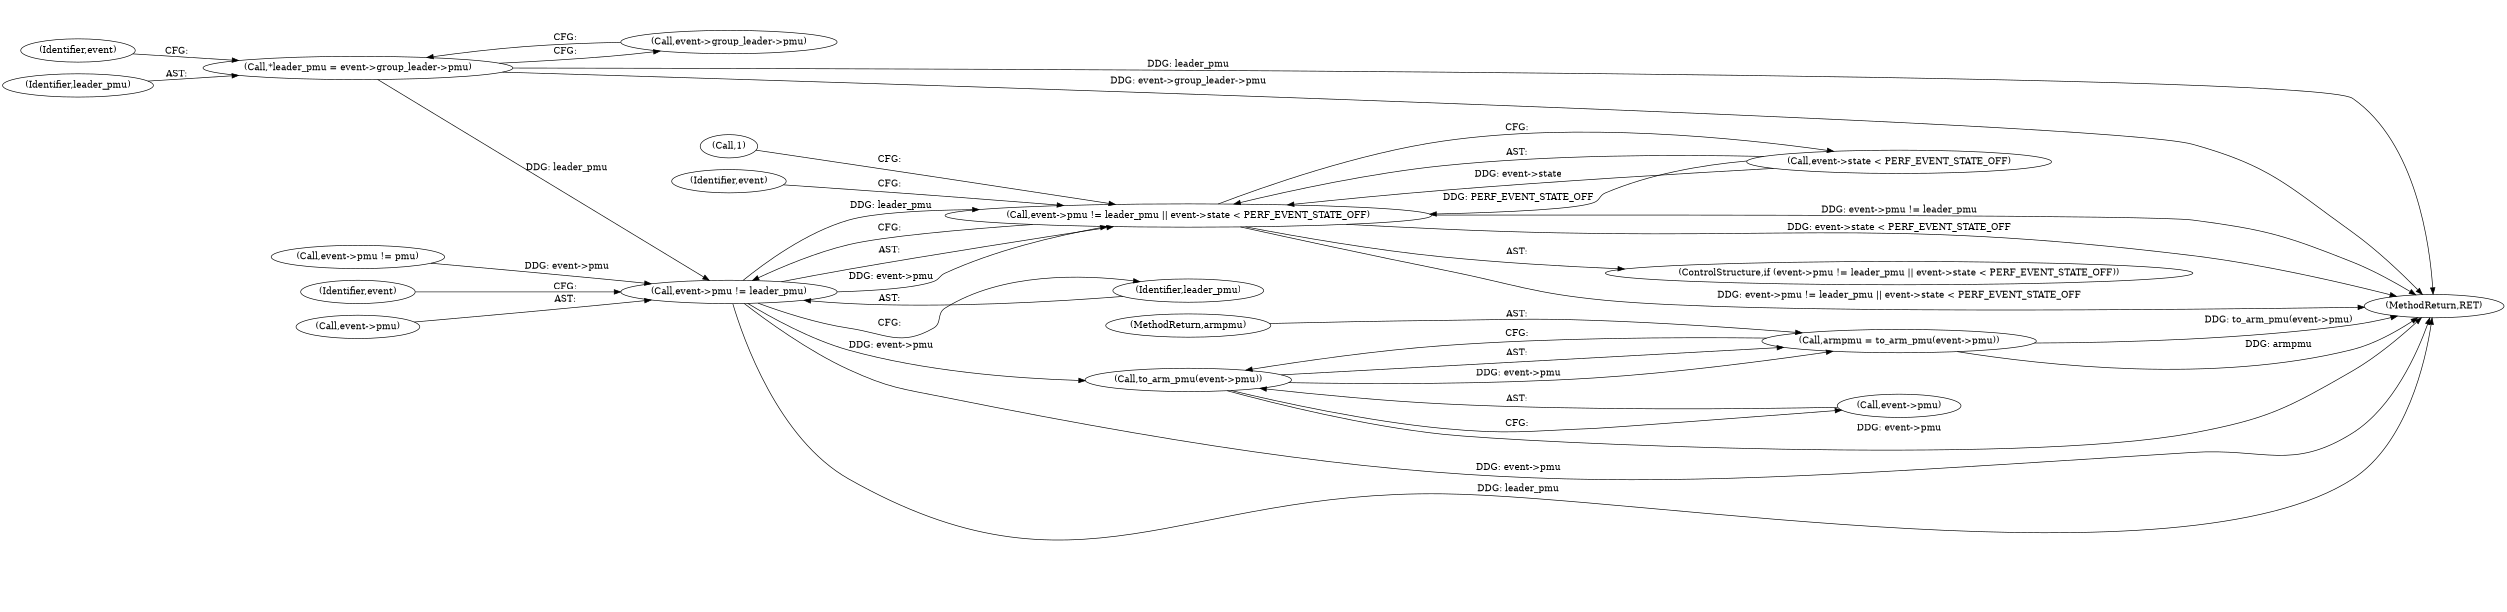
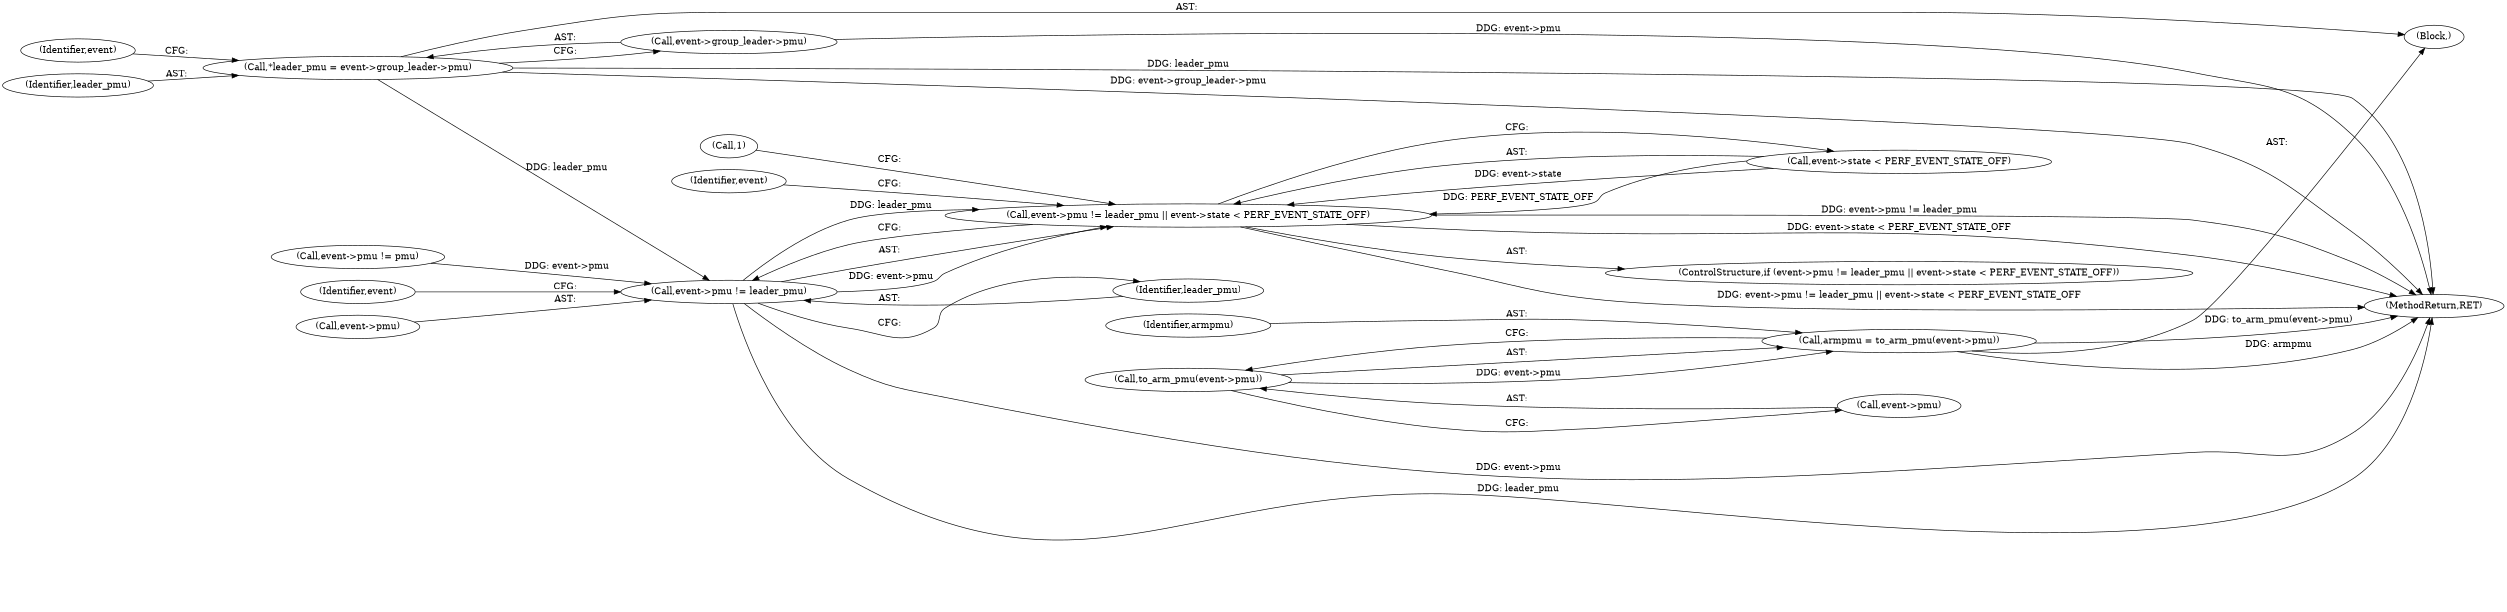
  digraph {
    rankdir=LR
    n1 [label="(Call,*leader_pmu = event->group_leader->pmu)"]
    n2 [label="(Call,event->pmu != leader_pmu)"]
    n3 [label="(MethodReturn,RET)"]
    n4 [label="(Call,event->group_leader->pmu)"]
+   n5 [label="(Block,)"]
    n6 [label="(Call,event->pmu != leader_pmu || event->state < PERF_EVENT_STATE_OFF)"]
    n7 [label="(Call,to_arm_pmu(event->pmu))"]
    n8 [label="(Identifier,leader_pmu)"]
    n9 [label="(Call,event->state < PERF_EVENT_STATE_OFF)"]
    n10 [label="(ControlStructure,if (event->pmu != leader_pmu || event->state < PERF_EVENT_STATE_OFF))"]
    n11 [label="(Call,armpmu = to_arm_pmu(event->pmu))"]
    n12 [label="(Call,event->pmu)"]
-   n13 [label="(MethodReturn,armpmu)"]
+   n13 [label="(Identifier,armpmu)"]
    n14 [label="(Identifier,event)"]
    n15 [label="(Call,event->pmu != pmu)"]
    n16 [label="(Identifier,event)"]
    n17 [label="(Call,1)"]
    n18 [label="(Identifier,leader_pmu)"]
    n19 [label="(Identifier,event)"]
    n20 [label="(Call,event->pmu)"]
    n1 -> n2 [label="DDG: leader_pmu"]
    n1 -> n3 [label="DDG: leader_pmu"]
    n1 -> n3 [label="DDG: event->group_leader->pmu"]
    n1 -> n4 [label="CFG: "]
+   n1 -> n5 [label="AST: "]
    n2 -> n3 [label="DDG: leader_pmu"]
    n2 -> n3 [label="DDG: event->pmu"]
    n2 -> n6 [label="AST: "]
    n2 -> n6 [label="DDG: event->pmu"]
    n2 -> n6 [label="DDG: leader_pmu"]
-   n2 -> n7 [label="DDG: event->pmu"]
    n2 -> n8 [label="CFG: "]
-   n4 -> n1 [label="CFG: "]
+   n4 -> n1 [label="AST: "]
    n6 -> n2 [label="CFG: "]
    n6 -> n3 [label="DDG: event->state < PERF_EVENT_STATE_OFF"]
    n6 -> n3 [label="DDG: event->pmu != leader_pmu || event->state < PERF_EVENT_STATE_OFF"]
    n6 -> n3 [label="DDG: event->pmu != leader_pmu"]
    n6 -> n9 [label="CFG: "]
    n6 -> n10 [label="AST: "]
-   n7 -> n3 [label="DDG: event->pmu"]
+   n4 -> n3 [label="DDG: event->pmu"]
    n7 -> n11 [label="AST: "]
    n7 -> n11 [label="DDG: event->pmu"]
    n7 -> n12 [label="CFG: "]
    n8 -> n2 [label="AST: "]
    n9 -> n6 [label="AST: "]
    n9 -> n6 [label="DDG: event->state"]
    n9 -> n6 [label="DDG: PERF_EVENT_STATE_OFF"]
    n11 -> n3 [label="DDG: armpmu"]
    n11 -> n3 [label="DDG: to_arm_pmu(event->pmu)"]
+   n11 -> n5 [label="AST: "]
    n11 -> n7 [label="CFG: "]
    n12 -> n7 [label="AST: "]
    n13 -> n11 [label="AST: "]
    n14 -> n1 [label="CFG: "]
    n15 -> n2 [label="DDG: event->pmu"]
    n16 -> n6 [label="CFG: "]
    n17 -> n6 [label="CFG: "]
    n18 -> n1 [label="AST: "]
    n19 -> n2 [label="CFG: "]
    n20 -> n2 [label="AST: "]
  }
